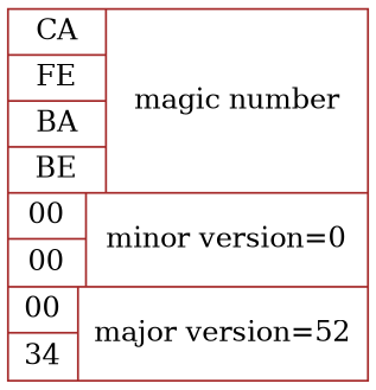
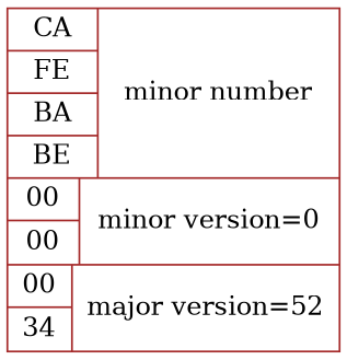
  digraph {
    rankdir=LR
-   n1 [label="{{CA|FE|BA|BE}|magic number} | {{00|00}|minor version=0}|{{00|34}|major version=52}" shape=record color=brown]
+   n1 [label="{{CA|FE|BA|BE}|minor number} | {{00|00}|minor version=0}|{{00|34}|major version=52}" shape=record color=brown]
  }
